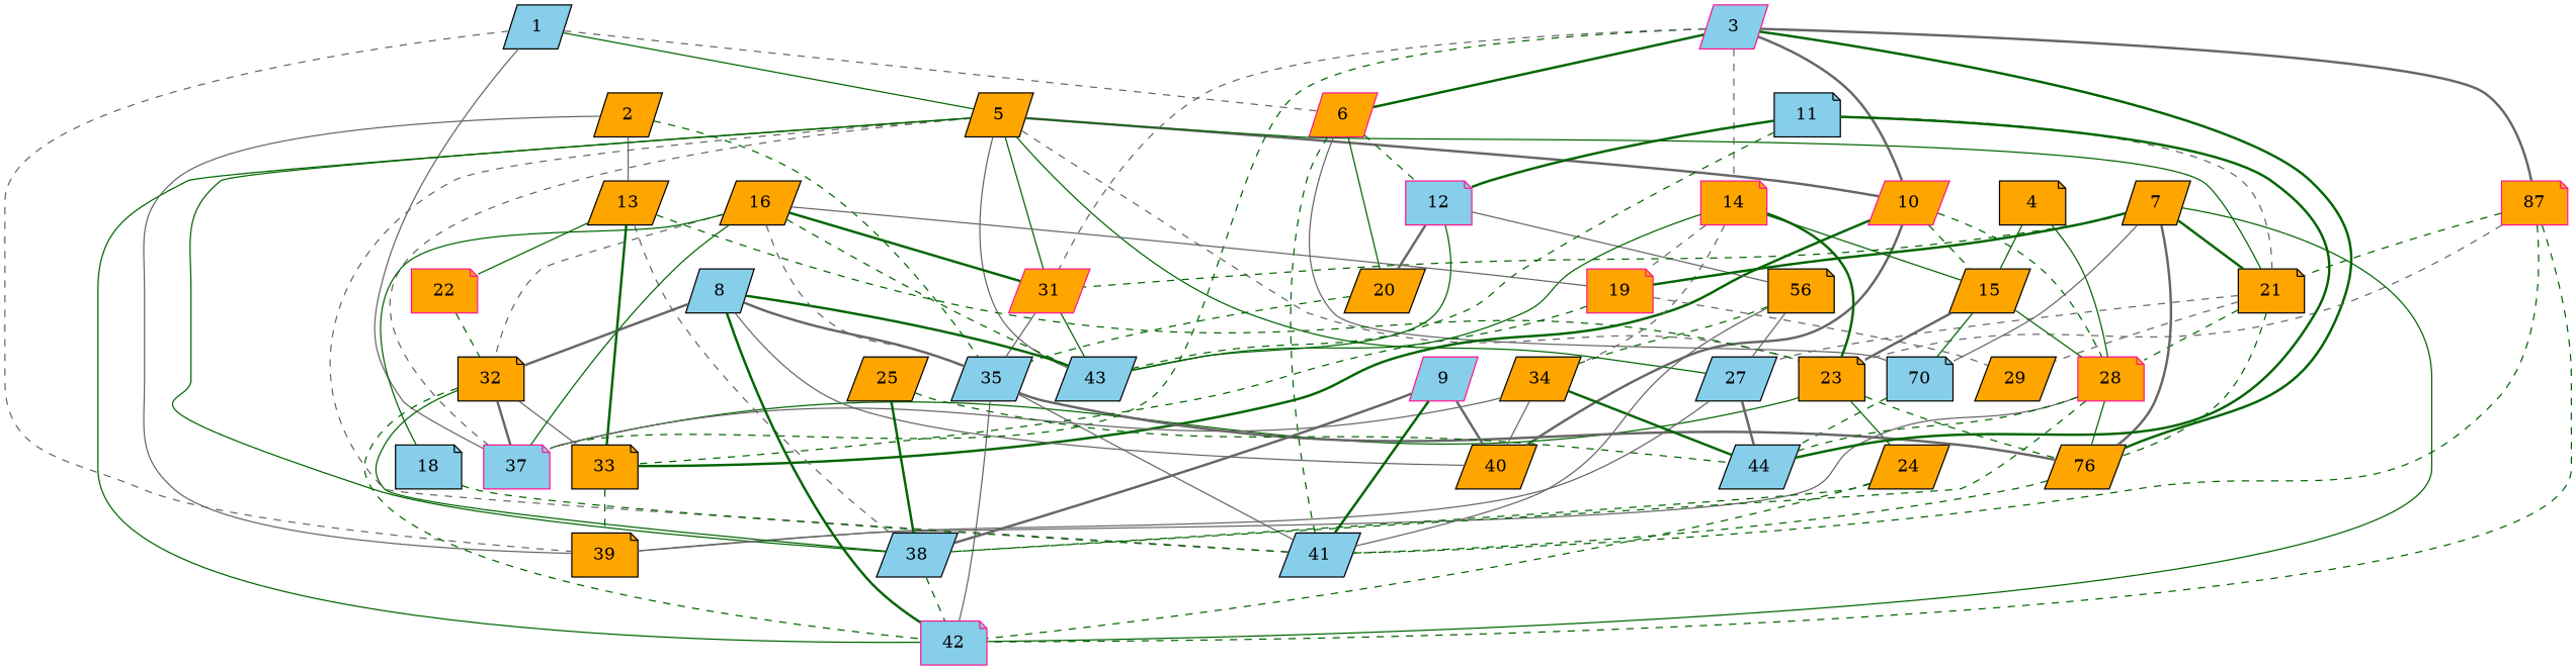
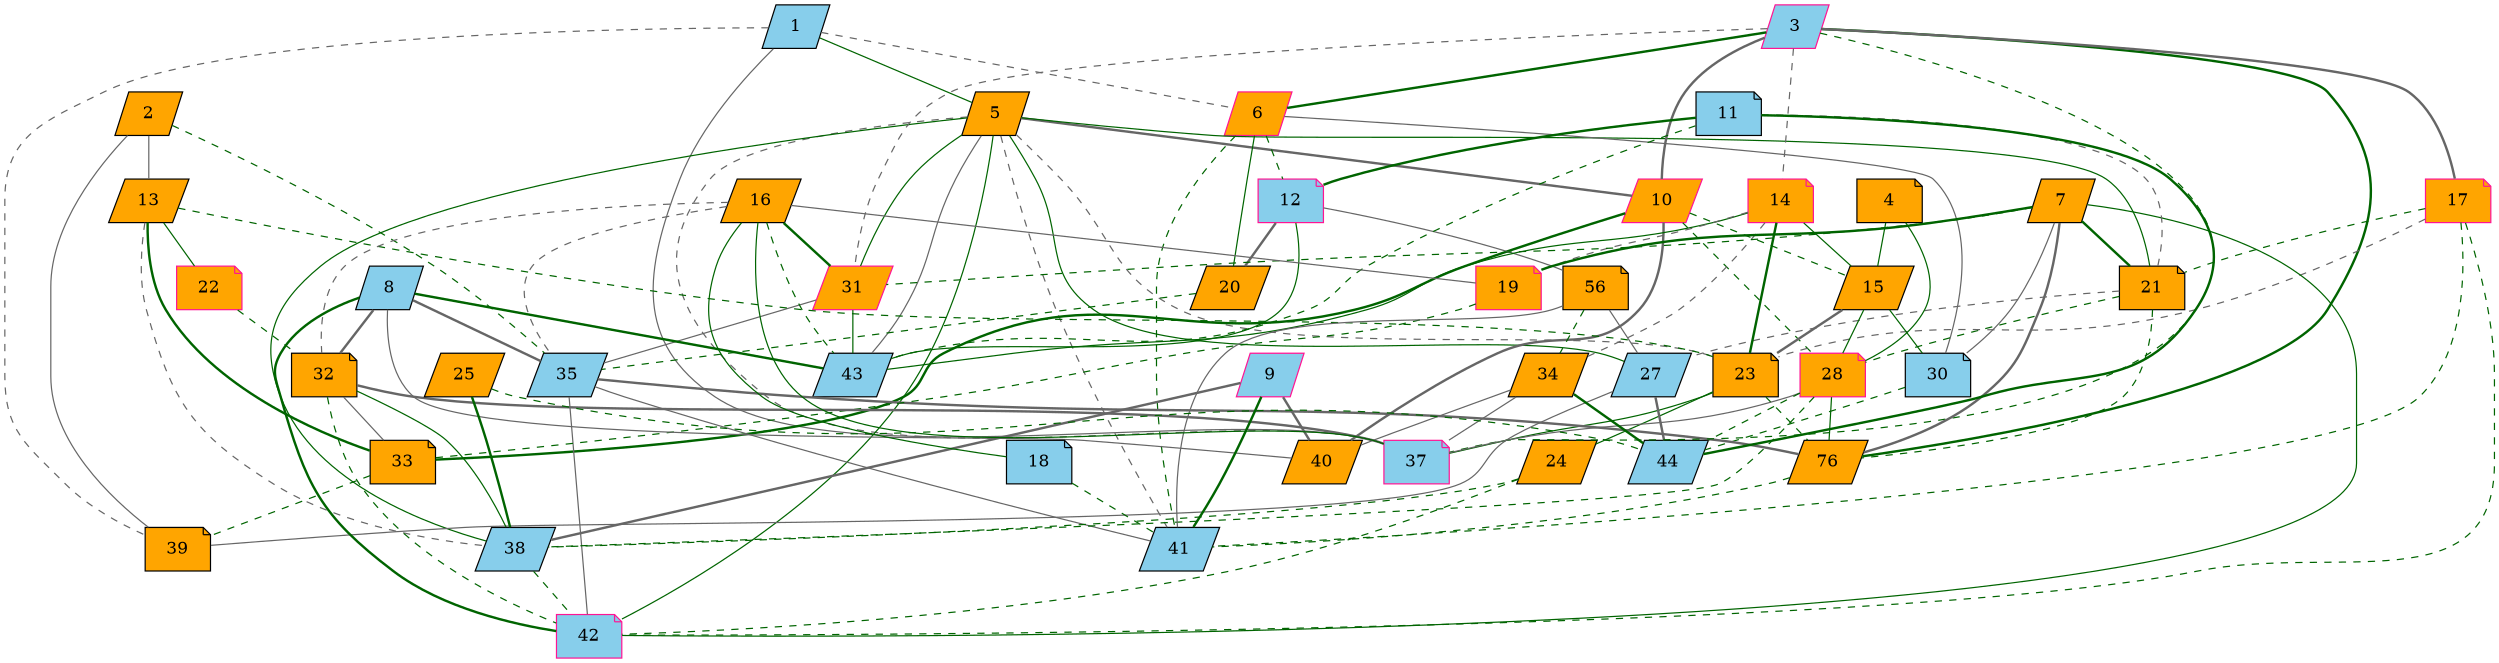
  graph {
    node [color=black fillcolor=orange shape=parallelogram style=filled]
    edge [color=darkgreen style=dashed weight=1.0]
    1 [fillcolor=skyblue]
    5
    6 [color=deeppink]
    37 [color=deeppink fillcolor=skyblue shape=note]
    39 [shape=note]
    10 [color=deeppink]
    31 [color=deeppink]
    21 [shape=note]
    23 [shape=note]
    27 [fillcolor=skyblue]
    38 [fillcolor=skyblue]
    41 [fillcolor=skyblue]
    42 [color=deeppink fillcolor=skyblue shape=note]
    43 [fillcolor=skyblue]
    12 [color=deeppink fillcolor=skyblue shape=note]
    20
-   30 [fillcolor=skyblue shape=note label=70]
+   30 [fillcolor=skyblue shape=note]
    2
    13
    35 [fillcolor=skyblue]
    33 [shape=note]
    22 [color=deeppink shape=note]
    n23 [label=76]
    3 [color=deeppink fillcolor=skyblue]
    14 [color=deeppink shape=note]
-   17 [color=deeppink shape=note label=87]
+   17 [color=deeppink shape=note]
    15
    28 [color=deeppink shape=note]
    40
    19 [color=deeppink shape=note]
    34
    4 [shape=note]
    44 [fillcolor=skyblue]
-   29
    24
    n36 [label=56 shape=note]
    7
    8 [fillcolor=skyblue]
    32 [shape=note]
    9 [color=deeppink fillcolor=skyblue]
    11 [fillcolor=skyblue shape=note]
    16
    18 [fillcolor=skyblue shape=note]
    25
    1 -- 5 [style=solid]
    1 -- 6 [color=gray40]
    1 -- 37 [color=gray40 style=solid]
    1 -- 39 [color=gray40]
    5 -- 37 [color=gray40]
    5 -- 10 [color=gray40 style=bold]
    5 -- 31 [style=solid]
    5 -- 21 [style=solid]
    5 -- 23 [color=gray40]
    5 -- 27 [style=solid weight=2.0]
    5 -- 38 [style=solid]
    5 -- 41 [color=gray40]
    5 -- 42 [style=solid]
    5 -- 43 [color=gray40 style=solid]
    6 -- 41
    6 -- 12
    6 -- 20 [style=solid]
    6 -- 30 [color=gray40 style=solid]
    10 -- 33 [style=bold]
    10 -- 15
    10 -- 28
    10 -- 40 [color=gray40 style=bold]
    31 -- 43 [style=solid]
    31 -- 35 [color=gray40 style=solid]
    21 -- 27 [color=gray40]
    21 -- n23
    21 -- 28
-   21 -- 29 [color=gray40]
    23 -- 37 [style=solid]
    23 -- n23
    23 -- 24 [style=solid]
    27 -- 39 [color=gray40 style=solid]
    27 -- 44 [color=gray40 style=bold]
    38 -- 42 [weight=2.0]
    12 -- 43 [style=solid]
    12 -- 20 [color=gray40 style=bold]
    12 -- n36 [color=gray40 style=solid]
    20 -- 35
    30 -- 44
    2 -- 39 [color=gray40 style=solid]
    2 -- 13 [color=gray40 style=solid]
    2 -- 35
    13 -- 23
    13 -- 38 [color=gray40]
    13 -- 33 [style=bold]
    13 -- 22 [style=solid]
    35 -- 41 [color=gray40 style=solid weight=2.0]
    35 -- 42 [color=gray40 style=solid weight=2.0]
    35 -- n23 [color=gray40 style=bold]
    33 -- 39 [weight=2.0]
    22 -- 32
    n23 -- 41 [weight=2.0]
    3 -- 6 [style=bold]
    3 -- 37
    3 -- 10 [color=gray40 style=bold]
    3 -- 31 [color=gray40]
    3 -- n23 [style=bold]
    3 -- 14 [color=gray40]
    3 -- 17 [color=gray40 style=bold]
    14 -- 23 [style=bold]
    14 -- 43 [style=solid]
    14 -- 15 [style=solid]
    14 -- 19 [color=gray40]
    14 -- 34 [color=gray40]
    17 -- 21
    17 -- 23 [color=gray40]
    17 -- 41
    17 -- 42
    15 -- 23 [color=gray40 style=bold]
    15 -- 30 [style=solid]
    15 -- 28 [style=solid]
-   28 -- 39 [color=gray40 style=solid]
+   28 -- 37 [color=gray40 style=solid]
    28 -- 38
    28 -- n23 [style=solid]
    28 -- 44
    19 -- 33
-   19 -- 29 [color=gray40]
    34 -- 37 [color=gray40 style=solid]
    34 -- 40 [color=gray40 style=solid]
    34 -- 44 [style=bold]
    4 -- 15 [style=solid]
    4 -- 28 [style=solid]
    24 -- 38
    24 -- 42
    n36 -- 27 [color=gray40 style=solid]
    n36 -- 41 [color=gray40 style=solid]
    n36 -- 34
    7 -- 31
    7 -- 21 [style=bold]
    7 -- 42 [style=solid]
    7 -- 30 [color=gray40 style=solid]
    7 -- n23 [color=gray40 style=bold]
    7 -- 19 [style=bold]
    8 -- 42 [style=bold]
    8 -- 43 [style=bold]
    8 -- 35 [color=gray40 style=bold]
    8 -- 40 [color=gray40 style=solid]
    8 -- 32 [color=gray40 style=bold]
    32 -- 37 [color=gray40 style=bold]
    32 -- 38 [style=solid]
    32 -- 42
    32 -- 33 [color=gray40 style=solid]
    9 -- 38 [color=gray40 style=bold]
    9 -- 41 [style=bold]
    9 -- 40 [color=gray40 style=bold]
    11 -- 21 [color=gray40]
    11 -- 43
    11 -- 12 [style=bold]
    11 -- 44 [style=bold]
    16 -- 37 [style=solid]
    16 -- 31 [style=bold]
    16 -- 43
    16 -- 35 [color=gray40]
    16 -- 19 [color=gray40 style=solid]
    16 -- 32 [color=gray40]
    16 -- 18 [style=solid]
    18 -- 41
    25 -- 38 [style=bold]
    25 -- 44
  }
